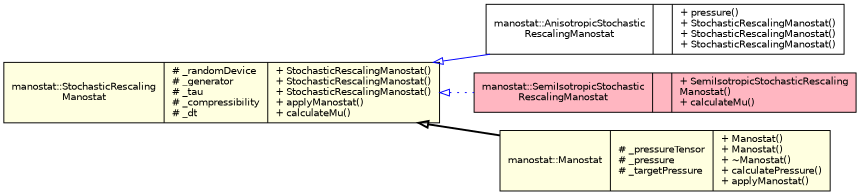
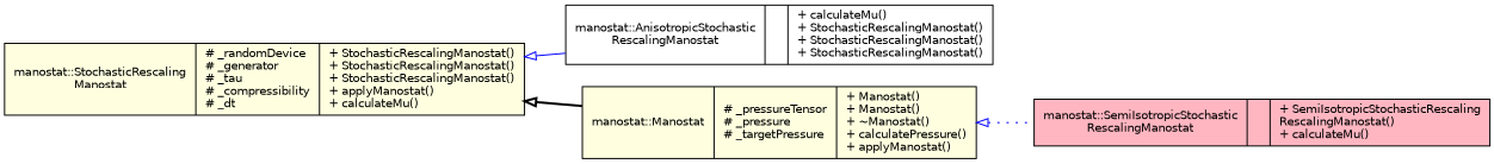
  digraph {
    rankdir=LR
    node [color=black fillcolor=lightyellow fontname=Helvetica fontsize=10 shape=record style=filled]
    edge [arrowtail=onormal color=blue dir=back fontname=Helvetica fontsize=10 labelfontname=Helvetica labelfontsize=10]
    n1 [fontcolor=black height=0.2 label="{manostat::StochasticRescaling\lManostat\n|# _randomDevice\l# _generator\l# _tau\l# _compressibility\l# _dt\l|+ StochasticRescalingManostat()\l+ StochasticRescalingManostat()\l+ StochasticRescalingManostat()\l+ applyManostat()\l+ calculateMu()\l}" width=0.4]
-   n2 [fillcolor=white height=0.2 label="{manostat::AnisotropicStochastic\lRescalingManostat\n||+ pressure()\l+ StochasticRescalingManostat()\l+ StochasticRescalingManostat()\l+ StochasticRescalingManostat()\l}" width=0.4]
-   n3 [fillcolor=lightpink height=0.2 label="{manostat::SemiIsotropicStochastic\lRescalingManostat\n||+ SemiIsotropicStochasticRescaling\lManostat()\l+ calculateMu()\l}" width=0.4]
+   n2 [fillcolor=white height=0.2 label="{manostat::AnisotropicStochastic\lRescalingManostat\n||+ calculateMu()\l+ StochasticRescalingManostat()\l+ StochasticRescalingManostat()\l+ StochasticRescalingManostat()\l}" width=0.4]
+   n3 [fillcolor=lightpink height=0.2 label="{manostat::SemiIsotropicStochastic\lRescalingManostat\n||+ SemiIsotropicStochasticRescaling\lRescalingManostat()\l+ calculateMu()\l}" width=0.4]
    n4 [height=0.2 label="{manostat::Manostat\n|# _pressureTensor\l# _pressure\l# _targetPressure\l|+ Manostat()\l+ Manostat()\l+ ~Manostat()\l+ calculatePressure()\l+ applyManostat()\l}" width=0.4]
    n1 -> n2 [style=solid]
-   n1 -> n3 [style=dotted]
+   n4 -> n3 [style=dotted]
    n1 -> n4 [color=black style=bold]
  }
